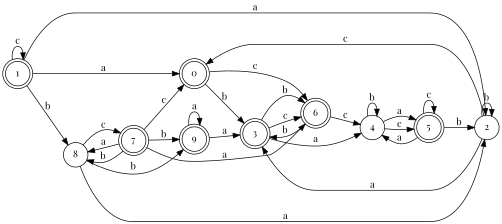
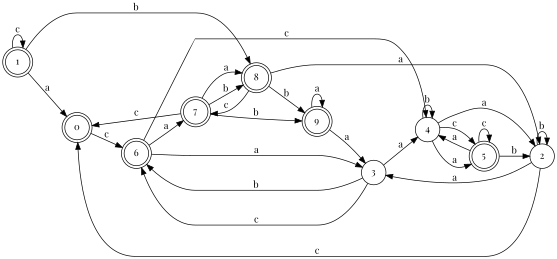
  digraph {
    fontname="Playfair Display"
    rankdir=LR
    node [color=black fillcolor=white fontname="Playfair Display" shape=doublecircle style="rounded,filled"]
    edge [fontname="Playfair Display"]
    n1 [label=0]
-   n2 [label=3 style=filled]
+   n2 [label=3 shape=circle style=filled]
    n3 [label=6]
    n4 [label=1 style=filled]
    n5 [label=2 shape=circle style=filled]
-   n6 [label=8 shape=circle]
+   n6 [label=8]
    n7 [label=4 shape=circle style=filled]
    n8 [label=7]
    n9 [label=9 style=filled]
    n10 [label=5]
-   n1 -> n2 [label=b]
    n1 -> n3 [label=c]
    n2 -> n3 [label=b]
    n2 -> n3 [label=c]
    n2 -> n7 [label=a]
-   n3 -> n2 [label=b]
+   n3 -> n2 [label=a]
    n3 -> n7 [label=c]
-   n8 -> n3 [label=a]
+   n3 -> n8 [label=a]
    n4 -> n1 [label=a]
    n4 -> n4 [label=c]
-   n4 -> n5 [label=a]
+   n7 -> n5 [label=a]
    n4 -> n6 [label=b]
    n5 -> n1 [label=c]
    n5 -> n2 [label=a]
    n5 -> n5 [label=b]
    n6 -> n5 [label=a]
    n6 -> n8 [label=c]
    n6 -> n9 [label=b]
    n7 -> n7 [label=b]
    n7 -> n10 [label=a]
    n7 -> n10 [label=c]
    n8 -> n1 [label=c]
    n8 -> n6 [label=a]
    n8 -> n6 [label=b]
    n8 -> n9 [label=b]
    n9 -> n2 [label=a]
    n9 -> n9 [label=a]
    n10 -> n5 [label=b]
    n10 -> n7 [label=a]
    n10 -> n10 [label=c]
  }
